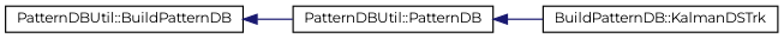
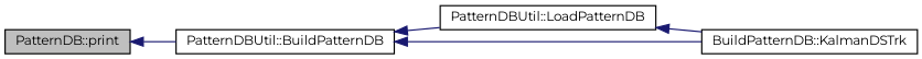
  digraph {
    fontname=Montserrat
    rankdir=LR
    node [color=black fontname=Montserrat fontsize=10 shape=record]
    edge [color=midnightblue dir=back fontname=Montserrat fontsize=10 labelfontname=FreeSans labelfontsize=10 style=solid]
+   n1 [fillcolor=grey75 fontcolor=black height=0.2 label="PatternDB::print" style=filled width=0.4]
    n2 [height=0.2 label="PatternDBUtil::BuildPatternDB" width=0.4]
-   n3 [height=0.2 label="PatternDBUtil::PatternDB" width=0.4]
+   n3 [height=0.2 label="PatternDBUtil::LoadPatternDB" width=0.4]
    n4 [height=0.2 label="BuildPatternDB::KalmanDSTrk" width=0.4]
+   n1 -> n2
    n2 -> n3
+   n2 -> n4
    n3 -> n4
  }
